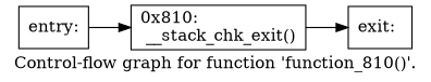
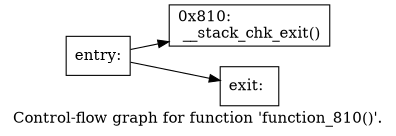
  digraph {
    label="Control-flow graph for function 'function_810()'."
    rankdir=LR
    node [shape=record]
    n1 [label="{entry:\l}"]
    n2 [label="{0x810:\l  __stack_chk_exit()\l}"]
    n3 [label="{exit:\l}"]
    n1 -> n2
-   n2 -> n3
+   n1 -> n3
  }
